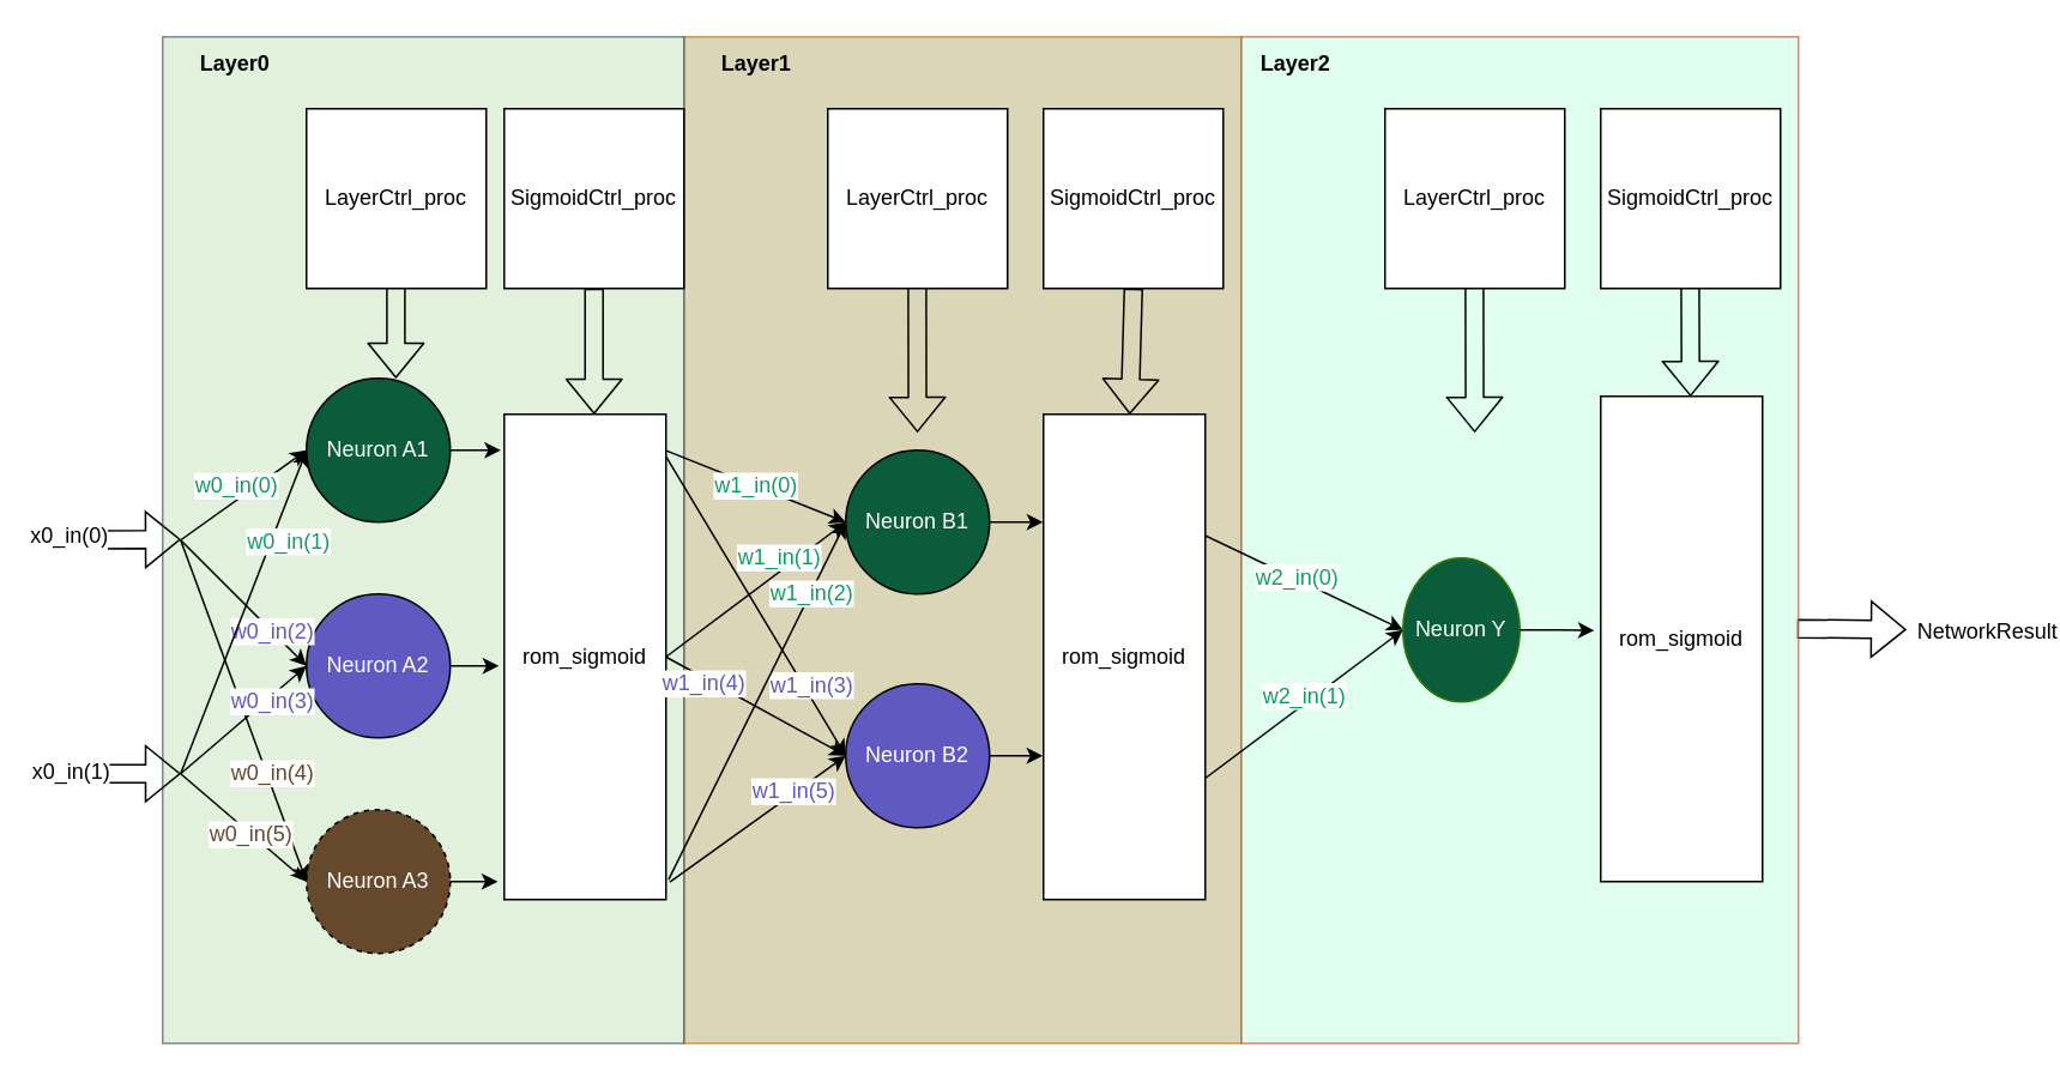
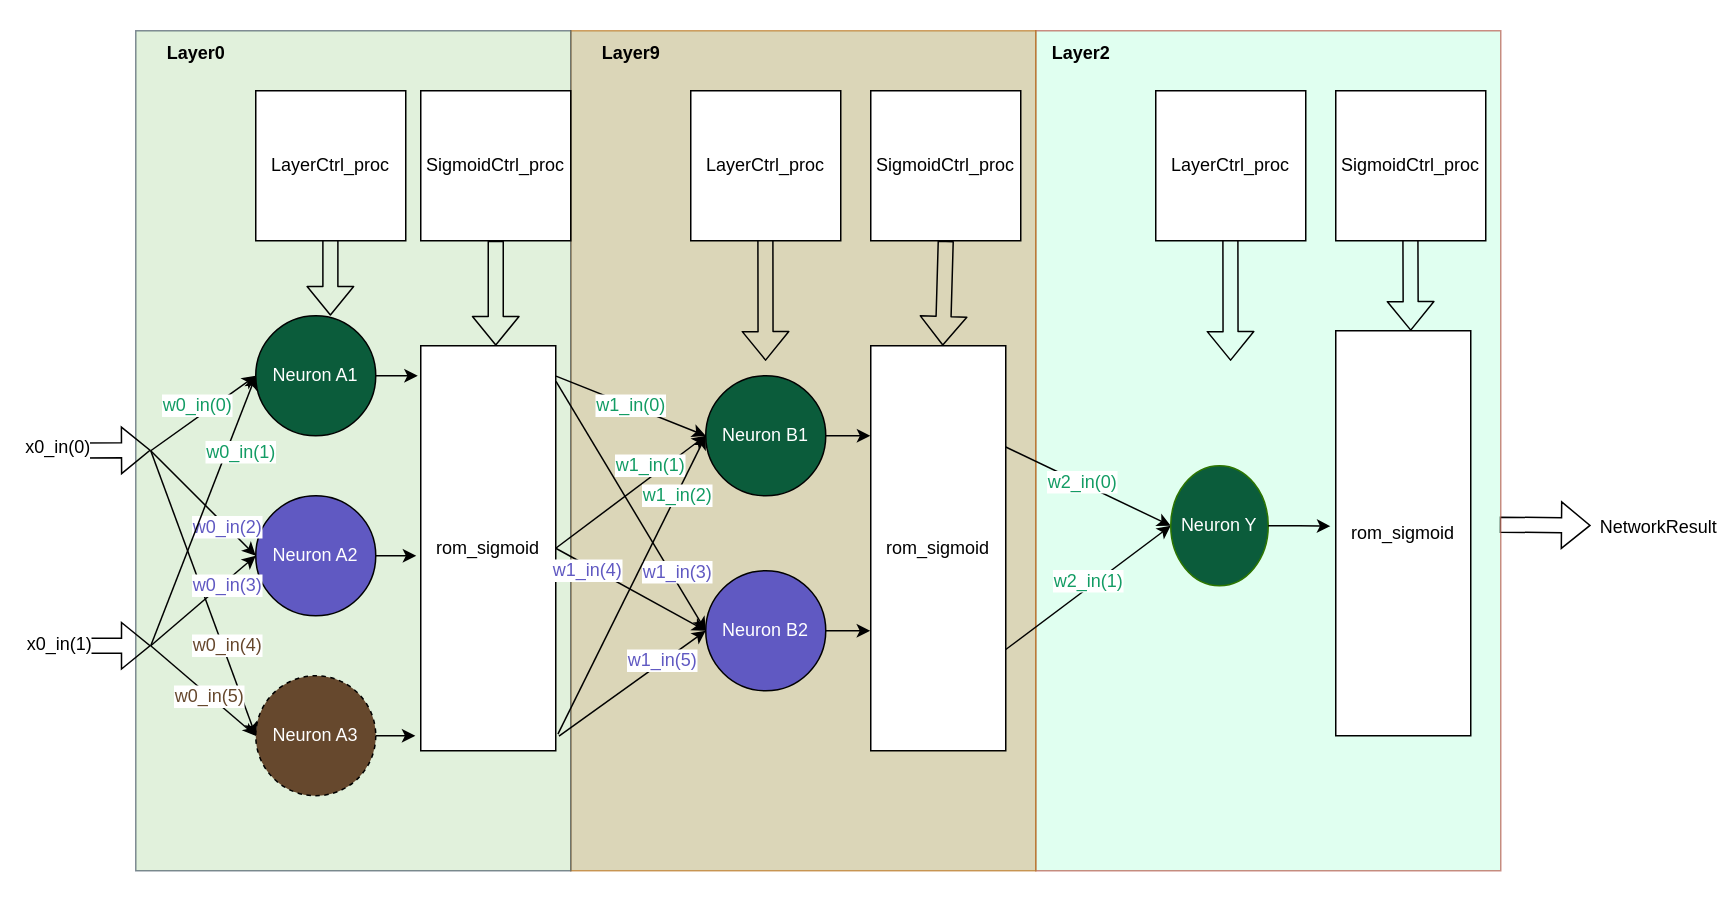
  <mxCell id="0" />
  <mxCell id="1" parent="0" />
  <mxCell id="2" value="" style="shape=flexArrow;endArrow=classic;html=1;rounded=0;fontFamily=Helvetica;fontSize=12;fontColor=default;exitX=0.588;exitY=0.003;exitDx=0;exitDy=0;exitPerimeter=0;" parent="1" source="3" edge="1"><mxGeometry width="50" height="50" relative="1" as="geometry"><mxPoint x="980" y="349.76" as="sourcePoint" /><mxPoint x="1060" y="349.76" as="targetPoint" /></mxGeometry></mxCell>
  <mxCell id="3" value="" style="rounded=0;whiteSpace=wrap;html=1;direction=south;fillColor=#CCFFE7;strokeColor=#ae4132;opacity=60;" parent="1" vertex="1"><mxGeometry x="690" y="20" width="310" height="560" as="geometry" /></mxCell>
  <mxCell id="4" value="" style="rounded=0;whiteSpace=wrap;html=1;direction=south;fillColor=#C4BB89;strokeColor=#b46504;opacity=60;" parent="1" vertex="1"><mxGeometry x="380" y="20" width="310" height="560" as="geometry" /></mxCell>
  <mxCell id="5" value="" style="shape=flexArrow;endArrow=classic;html=1;fontSize=12;exitX=0.5;exitY=1;exitDx=0;exitDy=0;" parent="1" edge="1"><mxGeometry width="50" height="50" relative="1" as="geometry"><mxPoint x="939.76" y="150" as="sourcePoint" /><mxPoint x="940" y="220.08" as="targetPoint" /></mxGeometry></mxCell>
  <mxCell id="6" value="" style="rounded=0;whiteSpace=wrap;html=1;direction=south;fillColor=#CDE8C5;fontColor=#ffffff;strokeColor=#314354;opacity=60;" parent="1" vertex="1"><mxGeometry x="90" y="20" width="290" height="560" as="geometry" /></mxCell>
  <mxCell id="7" value="Neuron A1" style="ellipse;whiteSpace=wrap;html=1;aspect=fixed;fillColor=#0B5C3B;fontColor=#ffffff;strokeColor=#000000;" parent="1" vertex="1"><mxGeometry x="170" y="210" width="80" height="80" as="geometry" /></mxCell>
  <mxCell id="8" value="Neuron A2" style="ellipse;whiteSpace=wrap;html=1;aspect=fixed;fillColor=#6059C2;fontColor=#ffffff;strokeColor=#000000;" parent="1" vertex="1"><mxGeometry x="170" y="330" width="80" height="80" as="geometry" /></mxCell>
  <mxCell id="9" value="Neuron A3" style="ellipse;whiteSpace=wrap;html=1;aspect=fixed;fillColor=#66482D;fontColor=#ffffff;strokeColor=#000000;dashed=1;" parent="1" vertex="1"><mxGeometry x="170" y="450" width="80" height="80" as="geometry" /></mxCell>
  <mxCell id="10" value="" style="endArrow=classic;html=1;exitX=1;exitY=0.5;exitDx=0;exitDy=0;endFill=1;" parent="1" edge="1"><mxGeometry width="50" height="50" relative="1" as="geometry"><mxPoint x="100" y="300" as="sourcePoint" /><mxPoint x="170" y="250" as="targetPoint" /></mxGeometry></mxCell>
  <mxCell id="11" value="&lt;font color=&quot;#139c64&quot;&gt;w0_in(0)&lt;/font&gt;" style="edgeLabel;html=1;align=center;verticalAlign=middle;resizable=0;points=[];fontSize=12;" parent="10" vertex="1" connectable="0"><mxGeometry x="-0.401" relative="1" as="geometry"><mxPoint x="9" y="-15" as="offset" /></mxGeometry></mxCell>
  <mxCell id="12" value="" style="endArrow=classic;html=1;entryX=0;entryY=0.5;entryDx=0;entryDy=0;endFill=1;" parent="1" target="8" edge="1"><mxGeometry width="50" height="50" relative="1" as="geometry"><mxPoint x="100" y="300" as="sourcePoint" /><mxPoint x="180" y="260" as="targetPoint" /></mxGeometry></mxCell>
  <mxCell id="13" value="&lt;font color=&quot;#6059c2&quot;&gt;w0_in(2)&lt;/font&gt;" style="edgeLabel;html=1;align=center;verticalAlign=middle;resizable=0;points=[];fontSize=12;" parent="12" vertex="1" connectable="0"><mxGeometry x="0.23" relative="1" as="geometry"><mxPoint x="7" y="7" as="offset" /></mxGeometry></mxCell>
  <mxCell id="14" value="" style="endArrow=classic;html=1;entryX=0;entryY=0.5;entryDx=0;entryDy=0;exitX=1;exitY=0.5;exitDx=0;exitDy=0;endFill=1;" parent="1" target="9" edge="1"><mxGeometry width="50" height="50" relative="1" as="geometry"><mxPoint x="100" y="300" as="sourcePoint" /><mxPoint x="170" y="400" as="targetPoint" /></mxGeometry></mxCell>
  <mxCell id="15" value="&lt;font color=&quot;#66482d&quot;&gt;w0_in(4)&lt;/font&gt;" style="edgeLabel;html=1;align=center;verticalAlign=middle;resizable=0;points=[];fontSize=12;" parent="14" vertex="1" connectable="0"><mxGeometry x="-0.127" y="2" relative="1" as="geometry"><mxPoint x="18" y="48" as="offset" /></mxGeometry></mxCell>
  <mxCell id="16" value="" style="endArrow=classicThin;html=1;endFill=1;entryX=0;entryY=0.5;entryDx=0;entryDy=0;" parent="1" target="9" edge="1"><mxGeometry width="50" height="50" relative="1" as="geometry"><mxPoint x="100" y="430" as="sourcePoint" /><mxPoint x="90" y="490" as="targetPoint" /></mxGeometry></mxCell>
  <mxCell id="17" value="&lt;font color=&quot;#66482d&quot;&gt;w0_in(5)&lt;/font&gt;" style="edgeLabel;html=1;align=center;verticalAlign=middle;resizable=0;points=[];fontSize=12;" parent="16" vertex="1" connectable="0"><mxGeometry x="0.078" y="1" relative="1" as="geometry"><mxPoint y="2" as="offset" /></mxGeometry></mxCell>
  <mxCell id="18" value="" style="endArrow=classic;html=1;entryX=0;entryY=0.5;entryDx=0;entryDy=0;endFill=1;" parent="1" target="8" edge="1"><mxGeometry width="50" height="50" relative="1" as="geometry"><mxPoint x="100" y="430" as="sourcePoint" /><mxPoint x="100" y="430" as="targetPoint" /></mxGeometry></mxCell>
  <mxCell id="19" value="&lt;font color=&quot;#6059c2&quot;&gt;w0_in(3)&lt;/font&gt;" style="edgeLabel;html=1;align=center;verticalAlign=middle;resizable=0;points=[];fontSize=12;" parent="18" vertex="1" connectable="0"><mxGeometry x="0.299" y="-1" relative="1" as="geometry"><mxPoint x="4" y="-2" as="offset" /></mxGeometry></mxCell>
  <mxCell id="20" value="" style="endArrow=classic;html=1;entryX=0;entryY=0.5;entryDx=0;entryDy=0;endFill=1;exitX=1;exitY=0.5;exitDx=0;exitDy=0;" parent="1" target="7" edge="1"><mxGeometry width="50" height="50" relative="1" as="geometry"><mxPoint x="100" y="430" as="sourcePoint" /><mxPoint x="100" y="438" as="targetPoint" /></mxGeometry></mxCell>
  <mxCell id="21" value="&lt;font color=&quot;#139c64&quot;&gt;w0_in(1)&lt;/font&gt;" style="edgeLabel;html=1;align=center;verticalAlign=middle;resizable=0;points=[];fontSize=12;" parent="20" vertex="1" connectable="0"><mxGeometry x="-0.296" y="1" relative="1" as="geometry"><mxPoint x="36" y="-66" as="offset" /></mxGeometry></mxCell>
  <mxCell id="22" value="" style="shape=flexArrow;endArrow=classic;html=1;fontSize=12;exitX=0.5;exitY=1;exitDx=0;exitDy=0;" parent="1" edge="1"><mxGeometry width="50" height="50" relative="1" as="geometry"><mxPoint x="219.76" y="150" as="sourcePoint" /><mxPoint x="219.76" y="210" as="targetPoint" /></mxGeometry></mxCell>
  <mxCell id="23" value="&lt;font color=&quot;#000000&quot;&gt;Layer0&lt;/font&gt;" style="text;html=1;align=center;verticalAlign=middle;resizable=0;points=[];autosize=1;strokeColor=none;fillColor=none;fontStyle=1" parent="1" vertex="1"><mxGeometry x="100" y="20" width="60" height="30" as="geometry" /></mxCell>
  <mxCell id="24" style="rounded=0;orthogonalLoop=1;jettySize=auto;html=1;exitX=0.075;exitY=-0.002;exitDx=0;exitDy=0;entryX=0;entryY=0.5;entryDx=0;entryDy=0;exitPerimeter=0;" parent="1" source="29" target="36" edge="1"><mxGeometry relative="1" as="geometry" /></mxCell>
  <mxCell id="25" value="&lt;font color=&quot;#139c64&quot;&gt;w1_in(0)&lt;/font&gt;" style="edgeLabel;html=1;align=center;verticalAlign=middle;resizable=0;points=[];fontSize=12;fontFamily=Helvetica;fontColor=default;" parent="24" vertex="1" connectable="0"><mxGeometry x="-0.016" relative="1" as="geometry"><mxPoint as="offset" /></mxGeometry></mxCell>
  <mxCell id="26" style="rounded=0;orthogonalLoop=1;jettySize=auto;html=1;exitX=0.5;exitY=0;exitDx=0;exitDy=0;" parent="1" source="29" edge="1"><mxGeometry relative="1" as="geometry"><mxPoint x="470" y="290" as="targetPoint" /></mxGeometry></mxCell>
  <mxCell id="27" value="&lt;font color=&quot;#139c64&quot;&gt;w1_in(1)&lt;/font&gt;" style="edgeLabel;html=1;align=center;verticalAlign=middle;resizable=0;points=[];fontSize=12;fontFamily=Helvetica;fontColor=default;" parent="26" vertex="1" connectable="0"><mxGeometry x="0.258" y="1" relative="1" as="geometry"><mxPoint y="-7" as="offset" /></mxGeometry></mxCell>
  <mxCell id="28" style="rounded=0;orthogonalLoop=1;jettySize=auto;html=1;exitX=0.5;exitY=0;exitDx=0;exitDy=0;entryX=0;entryY=0.5;entryDx=0;entryDy=0;" parent="1" source="29" target="37" edge="1"><mxGeometry relative="1" as="geometry" /></mxCell>
  <mxCell id="29" value="rom_sigmoid" style="rounded=0;whiteSpace=wrap;html=1;direction=south;" parent="1" vertex="1"><mxGeometry x="280" y="230" width="90" height="270" as="geometry" /></mxCell>
  <mxCell id="30" style="edgeStyle=orthogonalEdgeStyle;rounded=0;orthogonalLoop=1;jettySize=auto;html=1;exitX=1;exitY=0.5;exitDx=0;exitDy=0;entryX=0.074;entryY=1.022;entryDx=0;entryDy=0;entryPerimeter=0;" parent="1" source="7" target="29" edge="1"><mxGeometry relative="1" as="geometry" /></mxCell>
  <mxCell id="31" style="edgeStyle=orthogonalEdgeStyle;rounded=0;orthogonalLoop=1;jettySize=auto;html=1;exitX=1;exitY=0.5;exitDx=0;exitDy=0;entryX=0.517;entryY=1.033;entryDx=0;entryDy=0;entryPerimeter=0;" parent="1" source="8" target="29" edge="1"><mxGeometry relative="1" as="geometry" /></mxCell>
  <mxCell id="32" style="edgeStyle=orthogonalEdgeStyle;rounded=0;orthogonalLoop=1;jettySize=auto;html=1;exitX=1;exitY=0.5;exitDx=0;exitDy=0;entryX=0.964;entryY=1.04;entryDx=0;entryDy=0;entryPerimeter=0;" parent="1" source="9" target="29" edge="1"><mxGeometry relative="1" as="geometry" /></mxCell>
  <mxCell id="33" value="SigmoidCtrl_proc" style="whiteSpace=wrap;html=1;aspect=fixed;fontSize=12;" parent="1" vertex="1"><mxGeometry x="280" y="60" width="100" height="100" as="geometry" /></mxCell>
  <mxCell id="34" value="" style="shape=flexArrow;endArrow=classic;html=1;fontSize=12;exitX=0.5;exitY=1;exitDx=0;exitDy=0;" parent="1" source="33" edge="1"><mxGeometry width="50" height="50" relative="1" as="geometry"><mxPoint x="330" y="190" as="sourcePoint" /><mxPoint x="330" y="230" as="targetPoint" /></mxGeometry></mxCell>
  <mxCell id="35" value="LayerCtrl_proc" style="whiteSpace=wrap;html=1;aspect=fixed;fontSize=12;" parent="1" vertex="1"><mxGeometry x="170" y="60" width="100" height="100" as="geometry" /></mxCell>
  <mxCell id="36" value="Neuron B1" style="ellipse;whiteSpace=wrap;html=1;aspect=fixed;fillColor=#0B5C3B;fontColor=#ffffff;strokeColor=#000000;" parent="1" vertex="1"><mxGeometry x="470" y="250" width="80" height="80" as="geometry" /></mxCell>
  <mxCell id="37" value="Neuron B2" style="ellipse;whiteSpace=wrap;html=1;aspect=fixed;fillColor=#6059C2;fontColor=#ffffff;strokeColor=#000000;" parent="1" vertex="1"><mxGeometry x="470" y="380" width="80" height="80" as="geometry" /></mxCell>
  <mxCell id="38" value="" style="shape=flexArrow;endArrow=classic;html=1;fontSize=12;exitX=0.5;exitY=1;exitDx=0;exitDy=0;entryX=0.393;entryY=0.581;entryDx=0;entryDy=0;entryPerimeter=0;" parent="1" edge="1"><mxGeometry width="50" height="50" relative="1" as="geometry"><mxPoint x="509.76" y="150" as="sourcePoint" /><mxPoint x="509.89" y="240.08" as="targetPoint" /></mxGeometry></mxCell>
- <mxCell id="39" value="&lt;font color=&quot;#000000&quot;&gt;&lt;b&gt;Layer1&lt;/b&gt;&lt;/font&gt;" style="text;html=1;align=center;verticalAlign=middle;resizable=0;points=[];autosize=1;strokeColor=none;fillColor=none;" parent="1" vertex="1"><mxGeometry x="390" y="20" width="60" height="30" as="geometry" /></mxCell>
+ <mxCell id="39" value="&lt;font color=&quot;#000000&quot;&gt;&lt;b&gt;Layer9&lt;/b&gt;&lt;/font&gt;" style="text;html=1;align=center;verticalAlign=middle;resizable=0;points=[];autosize=1;strokeColor=none;fillColor=none;" parent="1" vertex="1"><mxGeometry x="390" y="20" width="60" height="30" as="geometry" /></mxCell>
  <mxCell id="40" style="rounded=0;orthogonalLoop=1;jettySize=auto;html=1;exitX=0.25;exitY=0;exitDx=0;exitDy=0;entryX=0;entryY=0.5;entryDx=0;entryDy=0;" parent="1" source="43" target="54" edge="1"><mxGeometry relative="1" as="geometry" /></mxCell>
  <mxCell id="41" value="&lt;font color=&quot;#139c64&quot;&gt;w2_in(0)&lt;/font&gt;" style="edgeLabel;html=1;align=center;verticalAlign=middle;resizable=0;points=[];fontSize=12;fontFamily=Helvetica;fontColor=default;" parent="40" vertex="1" connectable="0"><mxGeometry x="-0.099" y="1" relative="1" as="geometry"><mxPoint as="offset" /></mxGeometry></mxCell>
  <mxCell id="42" style="rounded=0;orthogonalLoop=1;jettySize=auto;html=1;exitX=0.75;exitY=0;exitDx=0;exitDy=0;entryX=0;entryY=0.5;entryDx=0;entryDy=0;" parent="1" source="43" target="54" edge="1"><mxGeometry relative="1" as="geometry" /></mxCell>
  <mxCell id="43" value="rom_sigmoid" style="rounded=0;whiteSpace=wrap;html=1;direction=south;" parent="1" vertex="1"><mxGeometry x="580" y="230" width="90" height="270" as="geometry" /></mxCell>
  <mxCell id="44" style="edgeStyle=orthogonalEdgeStyle;rounded=0;orthogonalLoop=1;jettySize=auto;html=1;exitX=1;exitY=0.5;exitDx=0;exitDy=0;entryX=0.222;entryY=1.003;entryDx=0;entryDy=0;entryPerimeter=0;" parent="1" source="36" target="43" edge="1"><mxGeometry relative="1" as="geometry"><mxPoint x="578.02" y="289.98" as="targetPoint" /></mxGeometry></mxCell>
  <mxCell id="45" style="edgeStyle=orthogonalEdgeStyle;rounded=0;orthogonalLoop=1;jettySize=auto;html=1;exitX=1;exitY=0.5;exitDx=0;exitDy=0;entryX=0.706;entryY=1.004;entryDx=0;entryDy=0;entryPerimeter=0;" parent="1" source="37" target="43" edge="1"><mxGeometry relative="1" as="geometry"><mxPoint x="576.4" y="420.28" as="targetPoint" /></mxGeometry></mxCell>
  <mxCell id="46" value="SigmoidCtrl_proc" style="whiteSpace=wrap;html=1;aspect=fixed;fontSize=12;" parent="1" vertex="1"><mxGeometry x="580" y="60" width="100" height="100" as="geometry" /></mxCell>
  <mxCell id="47" value="" style="shape=flexArrow;endArrow=classic;html=1;fontSize=12;exitX=0.5;exitY=1;exitDx=0;exitDy=0;entryX=0.375;entryY=0.2;entryDx=0;entryDy=0;entryPerimeter=0;" parent="1" source="46" target="4" edge="1"><mxGeometry width="50" height="50" relative="1" as="geometry"><mxPoint x="619.5" y="140" as="sourcePoint" /><mxPoint x="599.96" y="219.92" as="targetPoint" /></mxGeometry></mxCell>
  <mxCell id="48" value="LayerCtrl_proc" style="whiteSpace=wrap;html=1;aspect=fixed;fontSize=12;" parent="1" vertex="1"><mxGeometry x="460" y="60" width="100" height="100" as="geometry" /></mxCell>
  <mxCell id="49" style="rounded=0;orthogonalLoop=1;jettySize=auto;html=1;exitX=0.088;exitY=-0.002;exitDx=0;exitDy=0;entryX=0;entryY=0.5;entryDx=0;entryDy=0;exitPerimeter=0;" parent="1" source="29" target="37" edge="1"><mxGeometry relative="1" as="geometry"><mxPoint x="380" y="260" as="sourcePoint" /><mxPoint x="490" y="300" as="targetPoint" /></mxGeometry></mxCell>
  <mxCell id="50" value="&lt;font color=&quot;#6059c2&quot;&gt;w1_in(3)&lt;/font&gt;" style="edgeLabel;html=1;align=center;verticalAlign=middle;resizable=0;points=[];fontSize=12;fontFamily=Helvetica;fontColor=default;" parent="49" vertex="1" connectable="0"><mxGeometry x="0.482" y="-1" relative="1" as="geometry"><mxPoint x="7" y="3" as="offset" /></mxGeometry></mxCell>
  <mxCell id="51" style="rounded=0;orthogonalLoop=1;jettySize=auto;html=1;exitX=0.959;exitY=-0.016;exitDx=0;exitDy=0;entryX=0;entryY=0.5;entryDx=0;entryDy=0;exitPerimeter=0;" parent="1" source="29" target="36" edge="1"><mxGeometry relative="1" as="geometry"><mxPoint x="380" y="375" as="sourcePoint" /><mxPoint x="480" y="430" as="targetPoint" /></mxGeometry></mxCell>
  <mxCell id="52" value="&lt;font color=&quot;#139c64&quot;&gt;w1_in(2)&lt;/font&gt;" style="edgeLabel;html=1;align=center;verticalAlign=middle;resizable=0;points=[];fontSize=12;fontFamily=Helvetica;fontColor=default;" parent="51" vertex="1" connectable="0"><mxGeometry x="0.429" relative="1" as="geometry"><mxPoint x="8" y="-17" as="offset" /></mxGeometry></mxCell>
  <mxCell id="53" style="rounded=0;orthogonalLoop=1;jettySize=auto;html=1;exitX=0.964;exitY=-0.024;exitDx=0;exitDy=0;entryX=0;entryY=0.5;entryDx=0;entryDy=0;exitPerimeter=0;" parent="1" source="29" target="37" edge="1"><mxGeometry relative="1" as="geometry"><mxPoint x="381" y="499" as="sourcePoint" /><mxPoint x="480" y="300" as="targetPoint" /></mxGeometry></mxCell>
  <mxCell id="54" value="Neuron Y" style="ellipse;whiteSpace=wrap;html=1;aspect=fixed;fillColor=#0B5C3B;fontColor=#ffffff;strokeColor=#2D7600;" parent="1" vertex="1"><mxGeometry x="780" y="310" width="65" height="80" as="geometry" /></mxCell>
  <mxCell id="55" value="" style="shape=flexArrow;endArrow=classic;html=1;fontSize=12;exitX=0.5;exitY=1;exitDx=0;exitDy=0;entryX=0.393;entryY=0.581;entryDx=0;entryDy=0;entryPerimeter=0;" parent="1" edge="1"><mxGeometry width="50" height="50" relative="1" as="geometry"><mxPoint x="819.76" y="150" as="sourcePoint" /><mxPoint x="819.89" y="240.08" as="targetPoint" /></mxGeometry></mxCell>
  <mxCell id="56" value="rom_sigmoid" style="rounded=0;whiteSpace=wrap;html=1;direction=south;" parent="1" vertex="1"><mxGeometry x="890" y="220" width="90" height="270" as="geometry" /></mxCell>
  <mxCell id="57" style="edgeStyle=orthogonalEdgeStyle;rounded=0;orthogonalLoop=1;jettySize=auto;html=1;exitX=1;exitY=0.5;exitDx=0;exitDy=0;entryX=0.964;entryY=1.04;entryDx=0;entryDy=0;entryPerimeter=0;" parent="1" source="54" edge="1"><mxGeometry relative="1" as="geometry"><mxPoint x="886.4" y="350.28" as="targetPoint" /></mxGeometry></mxCell>
  <mxCell id="58" value="SigmoidCtrl_proc" style="whiteSpace=wrap;html=1;aspect=fixed;fontSize=12;" parent="1" vertex="1"><mxGeometry x="890" y="60" width="100" height="100" as="geometry" /></mxCell>
  <mxCell id="59" value="LayerCtrl_proc" style="whiteSpace=wrap;html=1;aspect=fixed;fontSize=12;" parent="1" vertex="1"><mxGeometry x="770" y="60" width="100" height="100" as="geometry" /></mxCell>
  <mxCell id="60" value="&lt;font color=&quot;#6059c2&quot;&gt;w1_in(4)&lt;/font&gt;" style="edgeLabel;html=1;align=center;verticalAlign=middle;resizable=0;points=[];fontSize=12;fontFamily=Helvetica;fontColor=default;" parent="1" vertex="1" connectable="0"><mxGeometry x="390.001" y="379.995" as="geometry" /></mxCell>
  <mxCell id="61" value="&lt;font color=&quot;#6059c2&quot;&gt;w1_in(5)&lt;/font&gt;" style="edgeLabel;html=1;align=center;verticalAlign=middle;resizable=0;points=[];fontSize=12;fontFamily=Helvetica;fontColor=default;" parent="1" vertex="1" connectable="0"><mxGeometry x="440.001" y="439.995" as="geometry" /></mxCell>
  <mxCell id="62" value="&lt;font color=&quot;#139c64&quot;&gt;w2_in(1)&lt;/font&gt;" style="edgeLabel;html=1;align=center;verticalAlign=middle;resizable=0;points=[];fontSize=12;fontFamily=Helvetica;fontColor=default;" parent="1" vertex="1" connectable="0"><mxGeometry x="729.938" y="389.996" as="geometry"><mxPoint x="-5" y="-3" as="offset" /></mxGeometry></mxCell>
  <mxCell id="63" value="&lt;font color=&quot;#000000&quot;&gt;Layer2&lt;/font&gt;" style="text;html=1;align=center;verticalAlign=middle;resizable=0;points=[];autosize=1;fontStyle=1" parent="1" vertex="1"><mxGeometry x="690" y="20" width="60" height="30" as="geometry" /></mxCell>
  <mxCell id="64" value="" style="shape=flexArrow;endArrow=classic;html=1;rounded=0;fontFamily=Helvetica;fontSize=12;fontColor=default;" parent="1" edge="1"><mxGeometry width="50" height="50" relative="1" as="geometry"><mxPoint x="20" y="300" as="sourcePoint" /><mxPoint x="100" y="299.66" as="targetPoint" /></mxGeometry></mxCell>
  <mxCell id="65" value="x0_in(0)" style="edgeLabel;html=1;align=center;verticalAlign=middle;resizable=0;points=[];fontSize=12;fontFamily=Helvetica;fontColor=default;" parent="64" vertex="1" connectable="0"><mxGeometry x="-0.54" y="2" relative="1" as="geometry"><mxPoint as="offset" /></mxGeometry></mxCell>
  <mxCell id="66" value="" style="shape=flexArrow;endArrow=classic;html=1;rounded=0;fontFamily=Helvetica;fontSize=12;fontColor=default;" parent="1" edge="1"><mxGeometry width="50" height="50" relative="1" as="geometry"><mxPoint x="20" y="430" as="sourcePoint" /><mxPoint x="100" y="430" as="targetPoint" /></mxGeometry></mxCell>
  <mxCell id="67" value="x0_in(1)" style="edgeLabel;html=1;align=center;verticalAlign=middle;resizable=0;points=[];fontSize=12;fontFamily=Helvetica;fontColor=default;" parent="66" vertex="1" connectable="0"><mxGeometry x="-0.54" y="2" relative="1" as="geometry"><mxPoint as="offset" /></mxGeometry></mxCell>
  <mxCell id="68" value="NetworkResult" style="edgeLabel;html=1;align=center;verticalAlign=middle;resizable=0;points=[];fontSize=12;fontFamily=Helvetica;fontColor=default;" parent="1" vertex="1" connectable="0"><mxGeometry x="1109.996" y="350" as="geometry"><mxPoint x="-5" as="offset" /></mxGeometry></mxCell>
